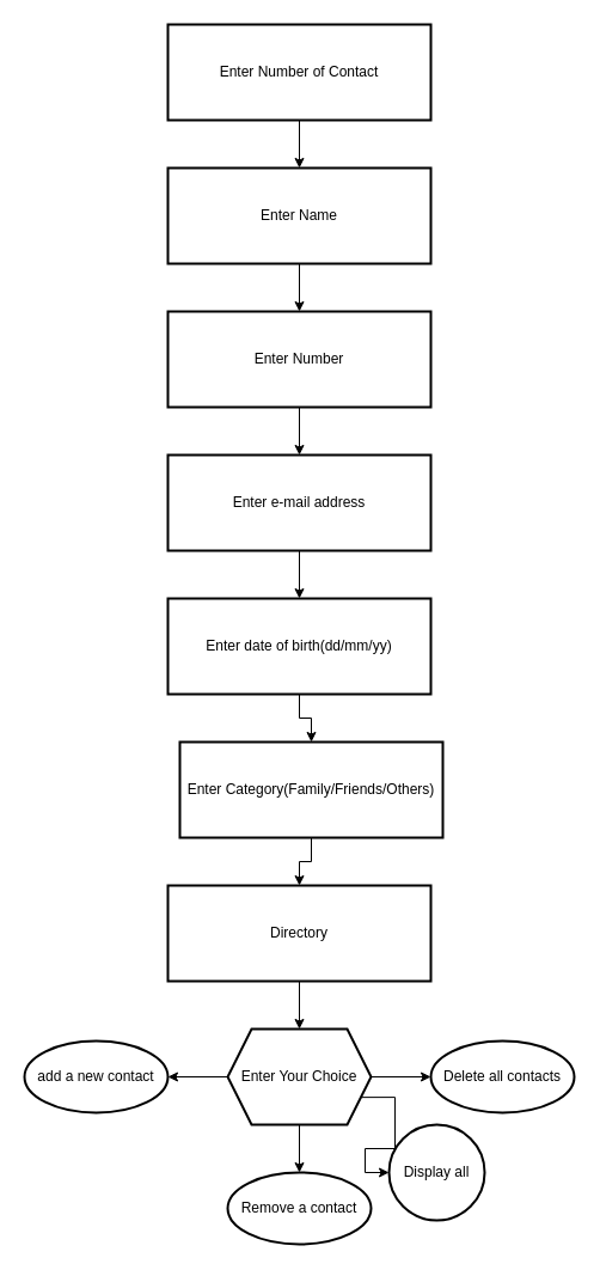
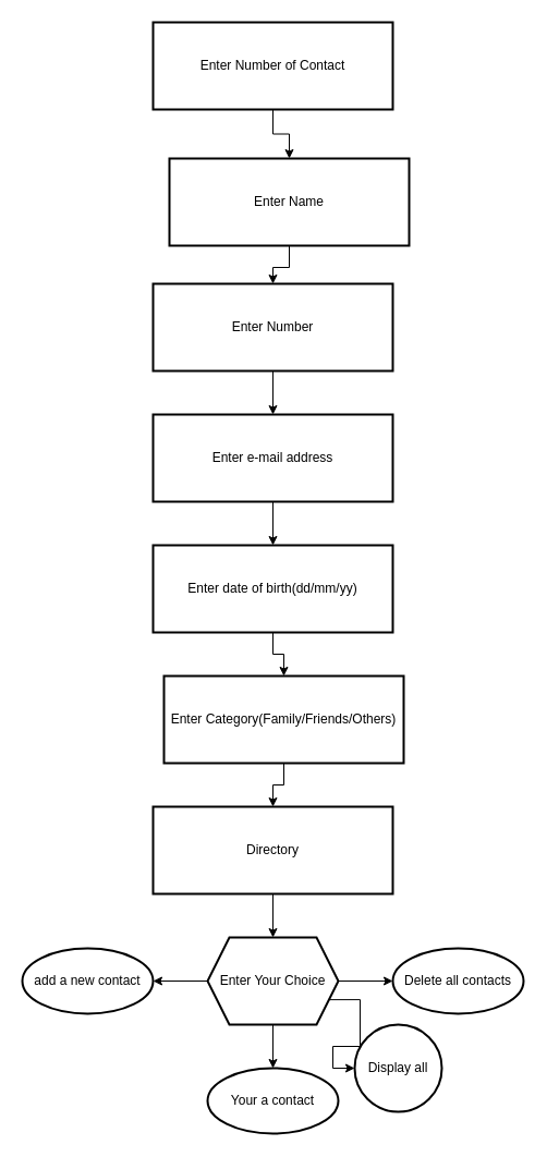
  <mxCell id="0" />
  <mxCell id="1" parent="0" />
  <mxCell id="2" value="" style="edgeStyle=orthogonalEdgeStyle;rounded=0;orthogonalLoop=1;jettySize=auto;html=1;" parent="1" source="3" target="5" edge="1"><mxGeometry relative="1" as="geometry" /></mxCell>
  <mxCell id="3" value="Enter Number of Contact" style="rounded=0;whiteSpace=wrap;html=1;strokeWidth=2;" parent="1" vertex="1"><mxGeometry x="140" y="20" width="220" height="80" as="geometry" /></mxCell>
  <mxCell id="4" value="" style="edgeStyle=orthogonalEdgeStyle;rounded=0;orthogonalLoop=1;jettySize=auto;html=1;" parent="1" source="5" target="7" edge="1"><mxGeometry relative="1" as="geometry" /></mxCell>
- <mxCell id="5" value="Enter Name" style="rounded=0;whiteSpace=wrap;html=1;strokeWidth=2;" parent="1" vertex="1"><mxGeometry x="140" y="140" width="220" height="80" as="geometry" /></mxCell>
+ <mxCell id="5" value="Enter Name" style="rounded=0;whiteSpace=wrap;html=1;strokeWidth=2;" parent="1" vertex="1"><mxGeometry x="155" y="145" width="220" height="80" as="geometry" /></mxCell>
  <mxCell id="6" value="" style="edgeStyle=orthogonalEdgeStyle;rounded=0;orthogonalLoop=1;jettySize=auto;html=1;" parent="1" source="7" target="9" edge="1"><mxGeometry relative="1" as="geometry" /></mxCell>
  <mxCell id="7" value="Enter Number" style="rounded=0;whiteSpace=wrap;html=1;strokeWidth=2;" parent="1" vertex="1"><mxGeometry x="140" y="260" width="220" height="80" as="geometry" /></mxCell>
  <mxCell id="8" value="" style="edgeStyle=orthogonalEdgeStyle;rounded=0;orthogonalLoop=1;jettySize=auto;html=1;" parent="1" source="9" target="11" edge="1"><mxGeometry relative="1" as="geometry" /></mxCell>
  <mxCell id="9" value="Enter e-mail address" style="rounded=0;whiteSpace=wrap;html=1;strokeWidth=2;" parent="1" vertex="1"><mxGeometry x="140" y="380" width="220" height="80" as="geometry" /></mxCell>
  <mxCell id="10" value="" style="edgeStyle=orthogonalEdgeStyle;rounded=0;orthogonalLoop=1;jettySize=auto;html=1;" parent="1" source="11" target="13" edge="1"><mxGeometry relative="1" as="geometry" /></mxCell>
  <mxCell id="11" value="Enter date of birth(dd/mm/yy)" style="rounded=0;whiteSpace=wrap;html=1;strokeWidth=2;" parent="1" vertex="1"><mxGeometry x="140" y="500" width="220" height="80" as="geometry" /></mxCell>
  <mxCell id="12" value="" style="edgeStyle=orthogonalEdgeStyle;rounded=0;orthogonalLoop=1;jettySize=auto;html=1;" parent="1" source="13" target="15" edge="1"><mxGeometry relative="1" as="geometry" /></mxCell>
  <mxCell id="13" value="Enter Category(Family/Friends/Others)" style="rounded=0;whiteSpace=wrap;html=1;strokeWidth=2;" parent="1" vertex="1"><mxGeometry x="150" y="620" width="220" height="80" as="geometry" /></mxCell>
  <mxCell id="14" value="" style="edgeStyle=orthogonalEdgeStyle;rounded=0;orthogonalLoop=1;jettySize=auto;html=1;" parent="1" source="15" target="20" edge="1"><mxGeometry relative="1" as="geometry" /></mxCell>
  <mxCell id="15" value="Directory" style="rounded=0;whiteSpace=wrap;html=1;strokeWidth=2;" parent="1" vertex="1"><mxGeometry x="140" y="740" width="220" height="80" as="geometry" /></mxCell>
  <mxCell id="16" value="" style="edgeStyle=orthogonalEdgeStyle;rounded=0;orthogonalLoop=1;jettySize=auto;html=1;" parent="1" source="20" target="21" edge="1"><mxGeometry relative="1" as="geometry" /></mxCell>
  <mxCell id="17" value="" style="edgeStyle=orthogonalEdgeStyle;rounded=0;orthogonalLoop=1;jettySize=auto;html=1;" parent="1" source="20" target="22" edge="1"><mxGeometry relative="1" as="geometry" /></mxCell>
  <mxCell id="18" value="" style="edgeStyle=orthogonalEdgeStyle;rounded=0;orthogonalLoop=1;jettySize=auto;html=1;" parent="1" source="20" target="23" edge="1"><mxGeometry relative="1" as="geometry" /></mxCell>
  <mxCell id="19" style="edgeStyle=orthogonalEdgeStyle;rounded=0;orthogonalLoop=1;jettySize=auto;html=1;exitX=1;exitY=0.75;exitDx=0;exitDy=0;" parent="1" source="20" target="24" edge="1"><mxGeometry relative="1" as="geometry"><mxPoint x="350" y="970" as="targetPoint" /></mxGeometry></mxCell>
  <mxCell id="20" value="Enter Your Choice" style="shape=hexagon;perimeter=hexagonPerimeter2;whiteSpace=wrap;html=1;fixedSize=1;rounded=0;strokeWidth=2;" parent="1" vertex="1"><mxGeometry x="190" y="860" width="120" height="80" as="geometry" /></mxCell>
  <mxCell id="21" value="Delete all contacts" style="ellipse;whiteSpace=wrap;html=1;rounded=0;strokeWidth=2;" parent="1" vertex="1"><mxGeometry x="360" y="870" width="120" height="60" as="geometry" /></mxCell>
  <mxCell id="22" value="add a new contact" style="ellipse;whiteSpace=wrap;html=1;rounded=0;strokeWidth=2;" parent="1" vertex="1"><mxGeometry x="20" y="870" width="120" height="60" as="geometry" /></mxCell>
- <mxCell id="23" value="Remove a contact" style="ellipse;whiteSpace=wrap;html=1;rounded=0;strokeWidth=2;" parent="1" vertex="1"><mxGeometry x="190" y="980" width="120" height="60" as="geometry" /></mxCell>
+ <mxCell id="23" value="Your a contact" style="ellipse;whiteSpace=wrap;html=1;rounded=0;strokeWidth=2;" parent="1" vertex="1"><mxGeometry x="190" y="980" width="120" height="60" as="geometry" /></mxCell>
  <mxCell id="24" value="Display all" style="ellipse;whiteSpace=wrap;html=1;aspect=fixed;strokeWidth=2;" parent="1" vertex="1"><mxGeometry x="325" y="940" width="80" height="80" as="geometry" /></mxCell>
